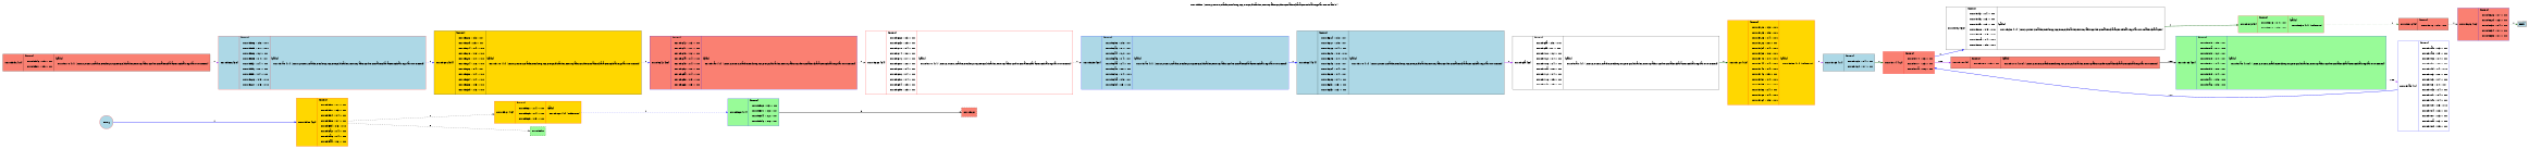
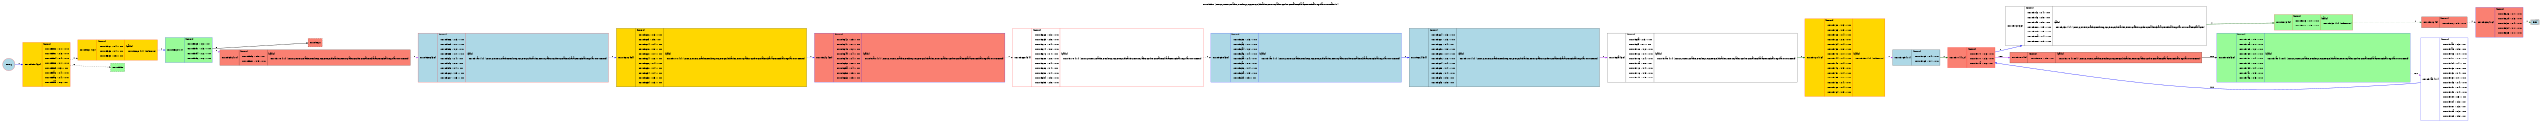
  digraph {
    label="0x109590 (/mnt/c/Users/mathe/Desktop/tcc/POCII/binaries/extr_Craftsrccube.c_make_character_Final-regular.out::main(0))"
    labelloc=t
    rankdir=LR
    node [color=black fillcolor=salmon shape=record style=filled]
    edge [color=blue style=bold]
    Entry [color=red fillcolor=lightblue height=0.3 shape=circle width=0.3]
    n2 [color=red fillcolor=gold label="{\n     0x109590 [32]\l\n     | [instrs]\l\n     &nbsp;&nbsp;0x109590 \<+1\>: ???\l\n     &nbsp;&nbsp;0x109591 \<+3\>: ???\l\n     &nbsp;&nbsp;0x109594 \<+4\>: ???\l\n     &nbsp;&nbsp;0x109598 \<+7\>: ???\l\n     &nbsp;&nbsp;0x10959f \<+3\>: ???\l\n     &nbsp;&nbsp;0x1095a2 \<+4\>: ???\l\n     &nbsp;&nbsp;0x1095a6 \<+4\>: ???\l\n     &nbsp;&nbsp;0x1095aa \<+6\>: ???\l\n  }"]
    n3 [color=red fillcolor=gold label="{\n     0x1095c1 [13]\l\n     | [instrs]\l\n     &nbsp;&nbsp;0x1095c1 \<+4\>: ???\l\n     &nbsp;&nbsp;0x1095c5 \<+4\>: ???\l\n     &nbsp;&nbsp;0x1095c9 \<+5\>: ???\l\n     | [calls]\l\n     &nbsp;&nbsp;0x109060 \{1\} (unknown)\l\n  }"]
    n4 [fillcolor=palegreen label="{\n     0x1095b0\l\n  }" style="dashed,filled"]
    n5 [color=blue fillcolor=palegreen label="{\n     0x1095ce [14]\l\n     | [instrs]\l\n     &nbsp;&nbsp;0x1095ce \<+3\>: ???\l\n     &nbsp;&nbsp;0x1095d1 \<+3\>: ???\l\n     &nbsp;&nbsp;0x1095d4 \<+2\>: ???\l\n     &nbsp;&nbsp;0x1095d6 \<+6\>: ???\l\n  }"]
    n6 [label="{\n     0x109821\l\n  }" style="dashed,filled"]
    n7 [label="{\n     0x1095dc [10]\l\n     | [instrs]\l\n     &nbsp;&nbsp;0x1095dc \<+5\>: ???\l\n     &nbsp;&nbsp;0x1095e1 \<+5\>: ???\l\n     | [calls]\l\n     &nbsp;&nbsp;0x109170 \{1\} (/mnt/c/Users/mathe/Desktop/tcc/POCII/binaries/extr_Craftsrccube.c_make_character_Final-regular.out::next_i)\l\n  }"]
    n8 [color=red fillcolor=lightblue label="{\n     0x1095e6 [38]\l\n     | [instrs]\l\n     &nbsp;&nbsp;0x1095e6 \<+5\>: ???\l\n     &nbsp;&nbsp;0x1095eb \<+1\>: ???\l\n     &nbsp;&nbsp;0x1095ec \<+2\>: ???\l\n     &nbsp;&nbsp;0x1095ee \<+4\>: ???\l\n     &nbsp;&nbsp;0x1095f2 \<+4\>: ???\l\n     &nbsp;&nbsp;0x1095f6 \<+8\>: ???\l\n     &nbsp;&nbsp;0x1095fe \<+4\>: ???\l\n     &nbsp;&nbsp;0x109602 \<+5\>: ???\l\n     &nbsp;&nbsp;0x109607 \<+5\>: ???\l\n     | [calls]\l\n     &nbsp;&nbsp;0x1091a0 \{1\} (/mnt/c/Users/mathe/Desktop/tcc/POCII/binaries/extr_Craftsrccube.c_make_character_Final-regular.out::next_f)\l\n  }"]
    n9 [fillcolor=gold label="{\n     0x10960c [54]\l\n     | [instrs]\l\n     &nbsp;&nbsp;0x10960c \<+3\>: ???\l\n     &nbsp;&nbsp;0x10960f \<+5\>: ???\l\n     &nbsp;&nbsp;0x109614 \<+4\>: ???\l\n     &nbsp;&nbsp;0x109618 \<+8\>: ???\l\n     &nbsp;&nbsp;0x109620 \<+4\>: ???\l\n     &nbsp;&nbsp;0x109624 \<+8\>: ???\l\n     &nbsp;&nbsp;0x10962c \<+4\>: ???\l\n     &nbsp;&nbsp;0x109630 \<+4\>: ???\l\n     &nbsp;&nbsp;0x109634 \<+4\>: ???\l\n     &nbsp;&nbsp;0x109638 \<+5\>: ???\l\n     &nbsp;&nbsp;0x10963d \<+5\>: ???\l\n     | [calls]\l\n     &nbsp;&nbsp;0x109170 \{1\} (/mnt/c/Users/mathe/Desktop/tcc/POCII/binaries/extr_Craftsrccube.c_make_character_Final-regular.out::next_i)\l\n  }"]
    Exit [fillcolor=lightblue height=0.3 peripheries=2 shape=folder width=0.3]
    n11 [color=blue label="{\n     0x109642 [38]\l\n     | [instrs]\l\n     &nbsp;&nbsp;0x109642 \<+5\>: ???\l\n     &nbsp;&nbsp;0x109647 \<+1\>: ???\l\n     &nbsp;&nbsp;0x109648 \<+2\>: ???\l\n     &nbsp;&nbsp;0x10964a \<+4\>: ???\l\n     &nbsp;&nbsp;0x10964e \<+4\>: ???\l\n     &nbsp;&nbsp;0x109652 \<+8\>: ???\l\n     &nbsp;&nbsp;0x10965a \<+4\>: ???\l\n     &nbsp;&nbsp;0x10965e \<+5\>: ???\l\n     &nbsp;&nbsp;0x109663 \<+5\>: ???\l\n     | [calls]\l\n     &nbsp;&nbsp;0x1091a0 \{1\} (/mnt/c/Users/mathe/Desktop/tcc/POCII/binaries/extr_Craftsrccube.c_make_character_Final-regular.out::next_f)\l\n  }"]
    n12 [color=red fillcolor=white label="{\n     0x109668 [54]\l\n     | [instrs]\l\n     &nbsp;&nbsp;0x109668 \<+3\>: ???\l\n     &nbsp;&nbsp;0x10966b \<+5\>: ???\l\n     &nbsp;&nbsp;0x109670 \<+4\>: ???\l\n     &nbsp;&nbsp;0x109674 \<+8\>: ???\l\n     &nbsp;&nbsp;0x10967c \<+4\>: ???\l\n     &nbsp;&nbsp;0x109680 \<+8\>: ???\l\n     &nbsp;&nbsp;0x109688 \<+4\>: ???\l\n     &nbsp;&nbsp;0x10968c \<+4\>: ???\l\n     &nbsp;&nbsp;0x109690 \<+4\>: ???\l\n     &nbsp;&nbsp;0x109694 \<+5\>: ???\l\n     &nbsp;&nbsp;0x109699 \<+5\>: ???\l\n     | [calls]\l\n     &nbsp;&nbsp;0x109170 \{1\} (/mnt/c/Users/mathe/Desktop/tcc/POCII/binaries/extr_Craftsrccube.c_make_character_Final-regular.out::next_i)\l\n  }"]
    n13 [color=blue fillcolor=lightblue label="{\n     0x10969e [38]\l\n     | [instrs]\l\n     &nbsp;&nbsp;0x10969e \<+5\>: ???\l\n     &nbsp;&nbsp;0x1096a3 \<+1\>: ???\l\n     &nbsp;&nbsp;0x1096a4 \<+2\>: ???\l\n     &nbsp;&nbsp;0x1096a6 \<+4\>: ???\l\n     &nbsp;&nbsp;0x1096aa \<+4\>: ???\l\n     &nbsp;&nbsp;0x1096ae \<+8\>: ???\l\n     &nbsp;&nbsp;0x1096b6 \<+4\>: ???\l\n     &nbsp;&nbsp;0x1096ba \<+5\>: ???\l\n     &nbsp;&nbsp;0x1096bf \<+5\>: ???\l\n     | [calls]\l\n     &nbsp;&nbsp;0x1091a0 \{1\} (/mnt/c/Users/mathe/Desktop/tcc/POCII/binaries/extr_Craftsrccube.c_make_character_Final-regular.out::next_f)\l\n  }"]
    n14 [fillcolor=lightblue label="{\n     0x1096c4 [54]\l\n     | [instrs]\l\n     &nbsp;&nbsp;0x1096c4 \<+3\>: ???\l\n     &nbsp;&nbsp;0x1096c7 \<+5\>: ???\l\n     &nbsp;&nbsp;0x1096cc \<+4\>: ???\l\n     &nbsp;&nbsp;0x1096d0 \<+8\>: ???\l\n     &nbsp;&nbsp;0x1096d8 \<+4\>: ???\l\n     &nbsp;&nbsp;0x1096dc \<+8\>: ???\l\n     &nbsp;&nbsp;0x1096e4 \<+4\>: ???\l\n     &nbsp;&nbsp;0x1096e8 \<+4\>: ???\l\n     &nbsp;&nbsp;0x1096ec \<+4\>: ???\l\n     &nbsp;&nbsp;0x1096f0 \<+5\>: ???\l\n     &nbsp;&nbsp;0x1096f5 \<+5\>: ???\l\n     | [calls]\l\n     &nbsp;&nbsp;0x109170 \{1\} (/mnt/c/Users/mathe/Desktop/tcc/POCII/binaries/extr_Craftsrccube.c_make_character_Final-regular.out::next_i)\l\n  }"]
    n15 [fillcolor=white label="{\n     0x1096fa [38]\l\n     | [instrs]\l\n     &nbsp;&nbsp;0x1096fa \<+5\>: ???\l\n     &nbsp;&nbsp;0x1096ff \<+1\>: ???\l\n     &nbsp;&nbsp;0x109700 \<+2\>: ???\l\n     &nbsp;&nbsp;0x109702 \<+4\>: ???\l\n     &nbsp;&nbsp;0x109706 \<+4\>: ???\l\n     &nbsp;&nbsp;0x10970a \<+8\>: ???\l\n     &nbsp;&nbsp;0x109712 \<+4\>: ???\l\n     &nbsp;&nbsp;0x109716 \<+5\>: ???\l\n     &nbsp;&nbsp;0x10971b \<+5\>: ???\l\n     | [calls]\l\n     &nbsp;&nbsp;0x1091a0 \{1\} (/mnt/c/Users/mathe/Desktop/tcc/POCII/binaries/extr_Craftsrccube.c_make_character_Final-regular.out::next_f)\l\n  }"]
    n16 [color=red fillcolor=gold label="{\n     0x109720 [73]\l\n     | [instrs]\l\n     &nbsp;&nbsp;0x109720 \<+3\>: ???\l\n     &nbsp;&nbsp;0x109723 \<+5\>: ???\l\n     &nbsp;&nbsp;0x109728 \<+4\>: ???\l\n     &nbsp;&nbsp;0x10972c \<+8\>: ???\l\n     &nbsp;&nbsp;0x109734 \<+4\>: ???\l\n     &nbsp;&nbsp;0x109738 \<+8\>: ???\l\n     &nbsp;&nbsp;0x109740 \<+4\>: ???\l\n     &nbsp;&nbsp;0x109744 \<+4\>: ???\l\n     &nbsp;&nbsp;0x109748 \<+4\>: ???\l\n     &nbsp;&nbsp;0x10974c \<+5\>: ???\l\n     &nbsp;&nbsp;0x109751 \<+4\>: ???\l\n     &nbsp;&nbsp;0x109755 \<+7\>: ???\l\n     &nbsp;&nbsp;0x10975c \<+4\>: ???\l\n     &nbsp;&nbsp;0x109760 \<+4\>: ???\l\n     &nbsp;&nbsp;0x109764 \<+5\>: ???\l\n     | [calls]\l\n     &nbsp;&nbsp;0x109050 \{1\} (unknown)\l\n  }"]
    n17 [fillcolor=lightblue label="{\n     0x109769 [11]\l\n     | [instrs]\l\n     &nbsp;&nbsp;0x109769 \<+4\>: ???\l\n     &nbsp;&nbsp;0x10976d \<+7\>: ???\l\n  }"]
    n18 [color=red label="{\n     0x109774 [12]\l\n     | [instrs]\l\n     &nbsp;&nbsp;0x109774 \<+3\>: ???\l\n     &nbsp;&nbsp;0x109777 \<+3\>: ???\l\n     &nbsp;&nbsp;0x10977a \<+6\>: ???\l\n  }"]
    n19 [fillcolor=white label="{\n     0x1097f2 [33]\l\n     | [instrs]\l\n     &nbsp;&nbsp;0x1097f2 \<+4\>: ???\l\n     &nbsp;&nbsp;0x1097f6 \<+5\>: ???\l\n     &nbsp;&nbsp;0x1097fb \<+5\>: ???\l\n     &nbsp;&nbsp;0x109800 \<+5\>: ???\l\n     &nbsp;&nbsp;0x109805 \<+5\>: ???\l\n     &nbsp;&nbsp;0x10980a \<+4\>: ???\l\n     &nbsp;&nbsp;0x10980e \<+5\>: ???\l\n     | [calls]\l\n     &nbsp;&nbsp;0x109230 \{1\} (/mnt/c/Users/mathe/Desktop/tcc/POCII/binaries/extr_Craftsrccube.c_make_character_Final-regular.out::make_character)\l\n  }"]
    n20 [label="{\n     0x109780 [5]\l\n     | [instrs]\l\n     &nbsp;&nbsp;0x109780 \<+5\>: ???\l\n     | [calls]\l\n     &nbsp;&nbsp;0x109170 \{100\} (/mnt/c/Users/mathe/Desktop/tcc/POCII/binaries/extr_Craftsrccube.c_make_character_Final-regular.out::next_i)\l\n  }"]
    n21 [color=red fillcolor=palegreen label="{\n     0x109813 [9]\l\n     | [instrs]\l\n     &nbsp;&nbsp;0x109813 \<+4\>: ???\l\n     &nbsp;&nbsp;0x109817 \<+5\>: ???\l\n     | [calls]\l\n     &nbsp;&nbsp;0x109030 \{1\} (unknown)\l\n  }"]
    n22 [color=blue fillcolor=palegreen label="{\n     0x109785 [38]\l\n     | [instrs]\l\n     &nbsp;&nbsp;0x109785 \<+5\>: ???\l\n     &nbsp;&nbsp;0x10978a \<+1\>: ???\l\n     &nbsp;&nbsp;0x10978b \<+2\>: ???\l\n     &nbsp;&nbsp;0x10978d \<+4\>: ???\l\n     &nbsp;&nbsp;0x109791 \<+4\>: ???\l\n     &nbsp;&nbsp;0x109795 \<+8\>: ???\l\n     &nbsp;&nbsp;0x10979d \<+4\>: ???\l\n     &nbsp;&nbsp;0x1097a1 \<+5\>: ???\l\n     &nbsp;&nbsp;0x1097a6 \<+5\>: ???\l\n     | [calls]\l\n     &nbsp;&nbsp;0x1091a0 \{100\} (/mnt/c/Users/mathe/Desktop/tcc/POCII/binaries/extr_Craftsrccube.c_make_character_Final-regular.out::next_f)\l\n  }"]
    n23 [label="{\n     0x10981c [5]\l\n     | [instrs]\l\n     &nbsp;&nbsp;0x10981c \<+5\>: ???\l\n  }"]
    n24 [color=blue fillcolor=white label="{\n     0x1097ab [71]\l\n     | [instrs]\l\n     &nbsp;&nbsp;0x1097ab \<+3\>: ???\l\n     &nbsp;&nbsp;0x1097ae \<+5\>: ???\l\n     &nbsp;&nbsp;0x1097b3 \<+4\>: ???\l\n     &nbsp;&nbsp;0x1097b7 \<+8\>: ???\l\n     &nbsp;&nbsp;0x1097bf \<+4\>: ???\l\n     &nbsp;&nbsp;0x1097c3 \<+8\>: ???\l\n     &nbsp;&nbsp;0x1097cb \<+4\>: ???\l\n     &nbsp;&nbsp;0x1097cf \<+4\>: ???\l\n     &nbsp;&nbsp;0x1097d3 \<+4\>: ???\l\n     &nbsp;&nbsp;0x1097d7 \<+4\>: ???\l\n     &nbsp;&nbsp;0x1097db \<+4\>: ???\l\n     &nbsp;&nbsp;0x1097df \<+5\>: ???\l\n     &nbsp;&nbsp;0x1097e4 \<+3\>: ???\l\n     &nbsp;&nbsp;0x1097e7 \<+3\>: ???\l\n     &nbsp;&nbsp;0x1097ea \<+3\>: ???\l\n     &nbsp;&nbsp;0x1097ed \<+5\>: ???\l\n  }"]
    n25 [color=blue label="{\n     0x109826 [16]\l\n     | [instrs]\l\n     &nbsp;&nbsp;0x109826 \<+7\>: ???\l\n     &nbsp;&nbsp;0x10982d \<+3\>: ???\l\n     &nbsp;&nbsp;0x109830 \<+4\>: ???\l\n     &nbsp;&nbsp;0x109834 \<+1\>: ???\l\n     &nbsp;&nbsp;0x109835 \<+1\>: ???\l\n  }"]
    Entry -> n2 [label=" 1"]
    n2 -> n3 [color=black label=" 1" style=dashed]
    n2 -> n4 [color=black label=" 0" style=dashed]
    n3 -> n5 [label=" 1" style=dashed]
    n5 -> n6 [color=black label=" 0"]
+   n5 -> n7 [color=purple label=" 1" style=dotted]
    n7 -> n8 [color=purple label=" 1" style=dotted]
    n8 -> n9 [label=" 1" style=dashed]
    n9 -> n11 [label=" 1" style=dashed]
    n11 -> n12 [color=black label=" 1" style=dotted]
    n12 -> n13 [color=black label=" 1" style=dashed]
    n13 -> n14 [label=" 1"]
    n14 -> n15 [color=purple label=" 1"]
    n15 -> n16 [color=darkgreen label=" 1"]
    n16 -> n17 [color=purple label=" 1" style=dotted]
    n17 -> n18 [color=darkgreen label=" 1"]
    n18 -> n19 [label=" 1"]
    n18 -> n20 [color=purple label=" 100"]
    n19 -> n21 [color=darkgreen label=" 1"]
    n20 -> n22 [color=black label=" 100"]
    n21 -> n23 [color=darkgreen label=" 1" style=dotted]
    n22 -> n24 [color=purple label=" 100" style=dotted]
    n23 -> n25 [color=black label=" 1" style=dashed]
    n24 -> n18 [label=" 100"]
    n25 -> Exit [color=darkgreen label=" 1" style=dotted]
  }
